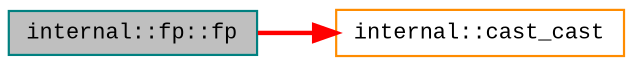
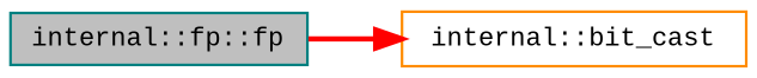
  digraph {
    rankdir=LR
    fontname="Liberation Mono"
    node [fontname="Liberation Mono" fontsize=10 shape=record style=filled]
    n1 [color=teal fillcolor=grey75 fontcolor=black height=0.2 label="internal::fp::fp" width=0.4]
-   n2 [color=darkorange fillcolor=white height=0.2 label="internal::cast_cast" width=0.4]
+   n2 [color=darkorange fillcolor=white height=0.2 label="internal::bit_cast" width=0.4]
    n1 -> n2 [color=red fontname="Liberation Mono" fontsize=10 labelfontname=Helvetica labelfontsize=10 style=bold arrowhead=normal]
  }
